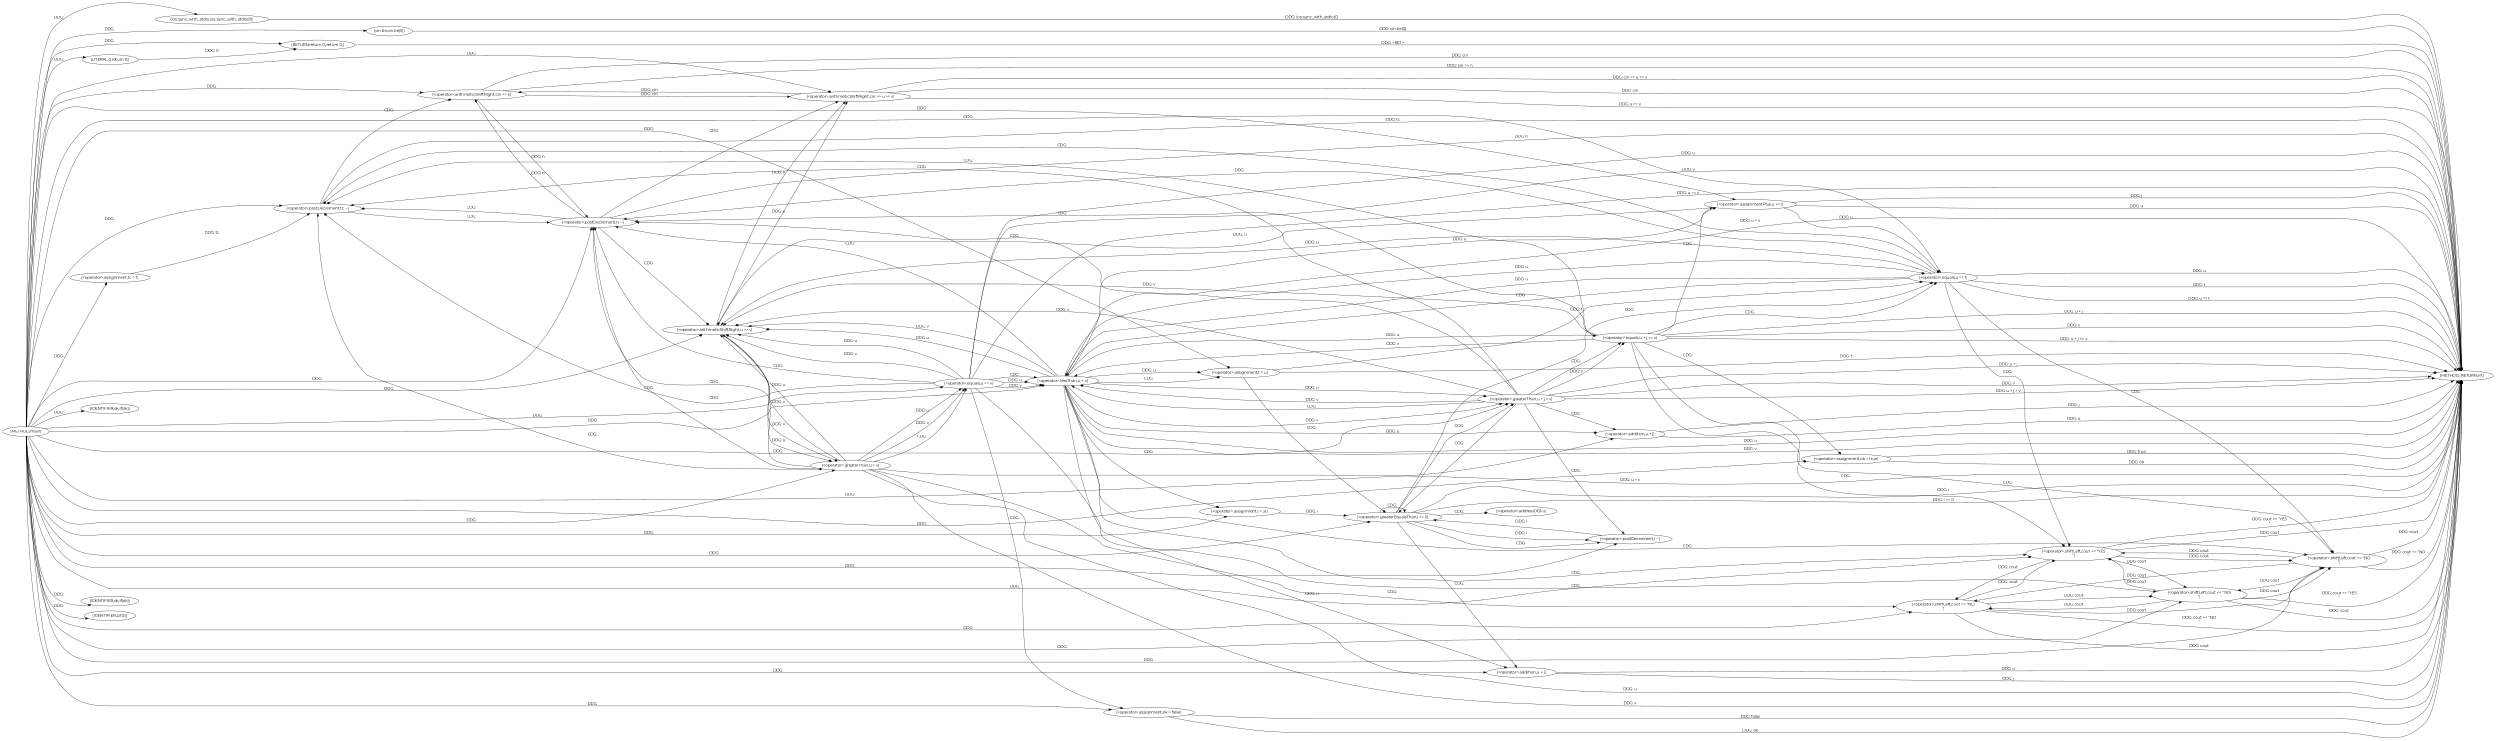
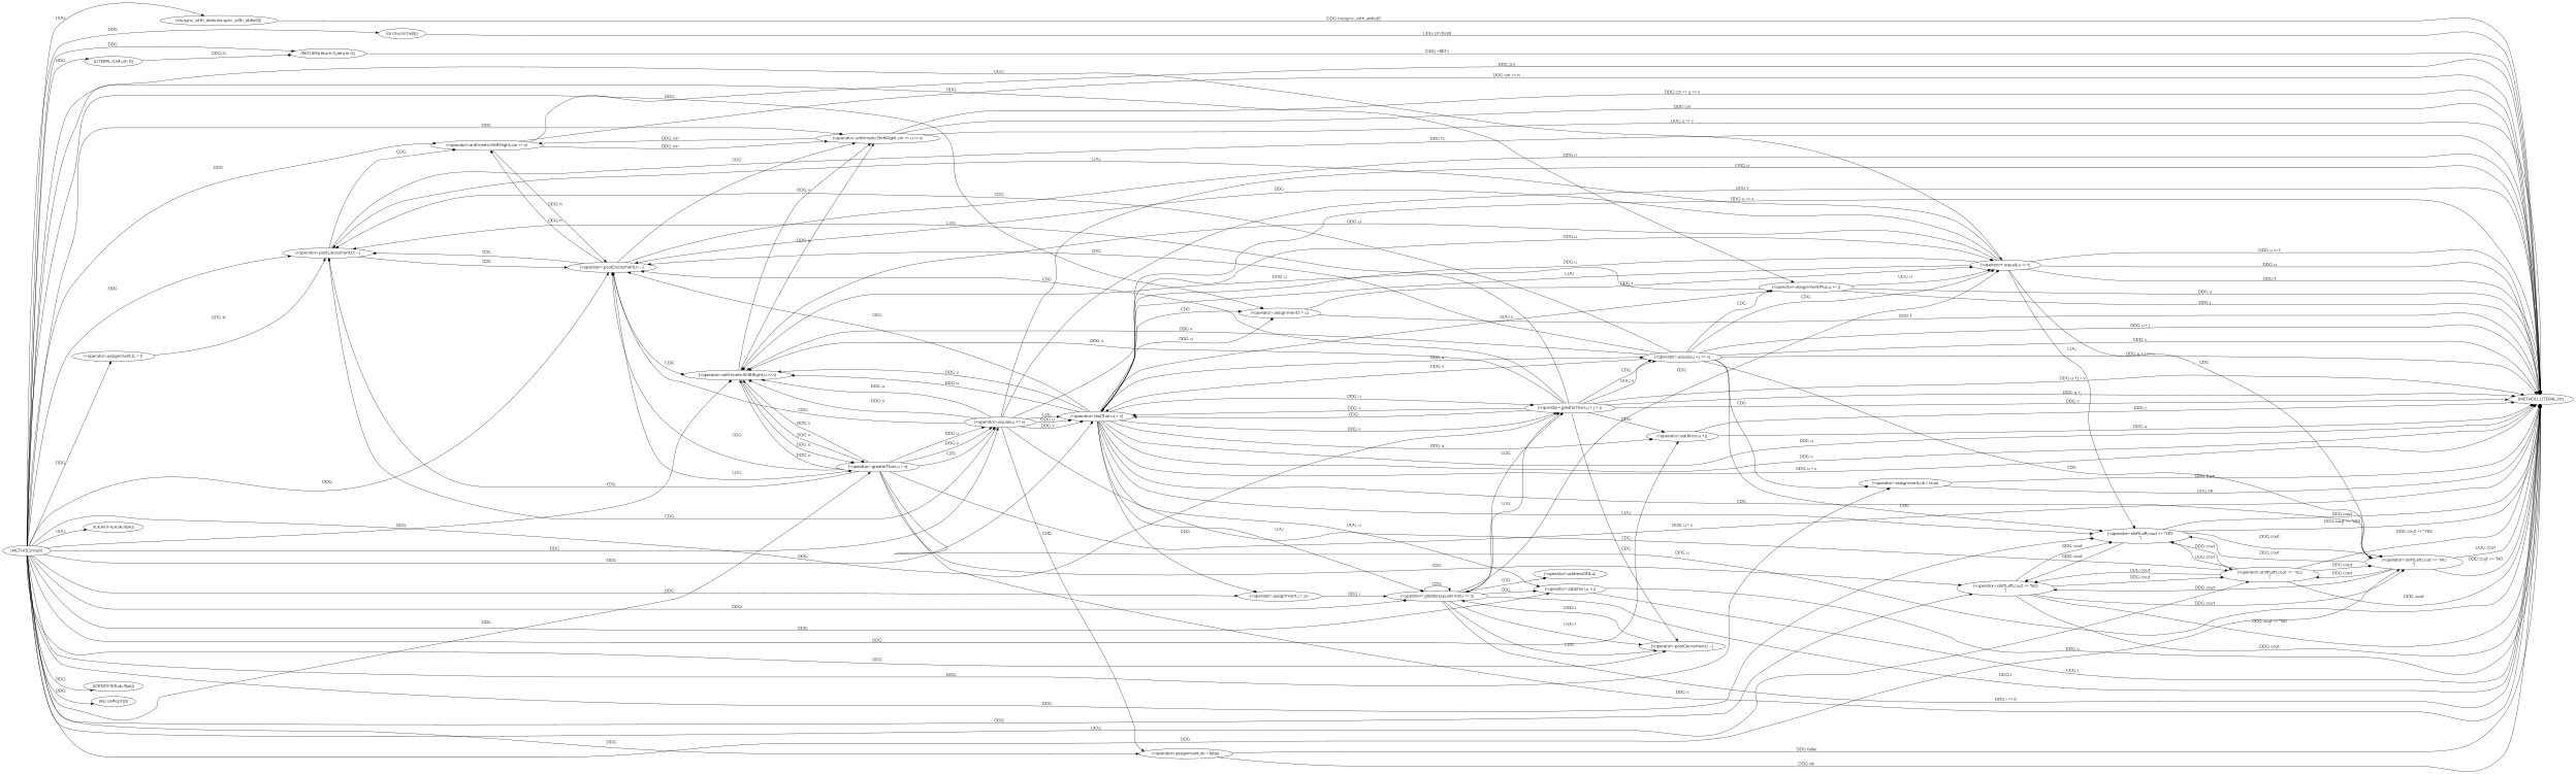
  digraph {
    fontname=Montserrat
    rankdir=LR
    node [fontname=Montserrat]
    edge [arrowhead=normal fontname=Montserrat]
    n1 [label="(METHOD,main)"]
    n2 [label="(ios::sync_with_stdio,ios::sync_with_stdio(0))"]
    n3 [label="(cin.tie,cin.tie(5))"]
    n4 [label="(<operator>.assignment,tc = 1)"]
    n5 [label="(RETURN,return 0;,return 0;)"]
    n6 [label="(<operator>.postDecrement,tc --)"]
    n7 [label="(LITERAL,0,return 0;)"]
    n8 [label="(<operator>.arithmeticShiftRight,cin >> n)"]
    n9 [label="(<operator>.postDecrement,n --)"]
    n10 [label="(<operator>.arithmeticShiftRight,cin >> u >> v)"]
    n11 [label="(<operator>.assignment,ok = false)"]
    n12 [label="(<operator>.greaterThan,u > v)"]
    n13 [label="(<operator>.equals,u == v)"]
    n14 [label="(<operator>.lessThan,u < v)"]
    n15 [label="(IDENTIFIER,ok,if(ok))"]
    n16 [label="(<operator>.shiftLeft,cout << \"YES\n\")"]
    n17 [label="(<operator>.arithmeticShiftRight,u >> v)"]
    n18 [label="(<operator>.shiftLeft,cout << \"NO\n\")"]
    n19 [label="(<operator>.shiftLeft,cout << \"YES\n\")"]
    n20 [label="(<operator>.assignment,t = u)"]
    n21 [label="(<operator>.shiftLeft,cout << \"NO\n\")"]
    n22 [label="(<operator>.assignment,i = 30)"]
    n23 [label="(<operator>.greaterEqualsThan,i >= 0)"]
    n24 [label="(<operator>.postDecrement,i --)"]
    n25 [label="(<operator>.equals,u == t)"]
    n26 [label="(IDENTIFIER,ok,if(ok))"]
-   n27 [label="(IDENTIFIER,z,if(z))"]
+   n27 [label="(RETURN,z,if(z))"]
    n28 [label="(<operator>.assignmentPlus,u += j)"]
    n29 [label="(<operator>.greaterThan,u + j > v)"]
    n30 [label="(<operator>.assignment,ok = true)"]
    n31 [label="(<operator>.addition,u + j)"]
    n32 [label="(<operator>.addition,u + j)"]
-   n33 [label="(METHOD_RETURN,int)"]
+   n33 [label="(METHOD_LITERAL,int)"]
    n34 [label="(<operator>.equals,u + j == v)"]
    n35 [label="(<operator>.addressOf,& u)"]
    n1 -> n2 [label="DDG: "]
    n1 -> n3 [label="DDG: "]
    n1 -> n4 [arrowhead=diamond label="DDG: "]
    n1 -> n5 [label="DDG: "]
    n1 -> n6 [label="DDG: "]
    n1 -> n7 [label="DDG: "]
    n1 -> n8 [label="DDG: "]
    n1 -> n9 [label="DDG: "]
    n1 -> n10 [arrowhead=diamond label="DDG: "]
    n1 -> n11 [label="DDG: "]
    n1 -> n12 [label="DDG: "]
    n1 -> n13 [label="DDG: "]
    n1 -> n14 [arrowhead=diamond label="DDG: "]
    n1 -> n15 [label="DDG: "]
    n1 -> n16 [arrowhead=diamond label="DDG: "]
    n1 -> n17 [arrowhead=diamond label="DDG: "]
    n1 -> n18 [label="DDG: "]
    n1 -> n19 [label="DDG: "]
    n1 -> n20 [arrowhead=diamond label="DDG: "]
    n1 -> n21 [label="DDG: "]
    n1 -> n22 [label="DDG: "]
    n1 -> n23 [arrowhead=diamond label="DDG: "]
    n1 -> n24 [label="DDG: "]
    n1 -> n25 [label="DDG: "]
    n1 -> n26 [label="DDG: "]
    n1 -> n27 [label="DDG: "]
    n1 -> n28 [label="DDG: "]
    n1 -> n29 [arrowhead=diamond label="DDG: "]
    n1 -> n30 [arrowhead=diamond label="DDG: "]
    n1 -> n31 [label="DDG: "]
    n1 -> n32 [label="DDG: "]
    n2 -> n33 [label="DDG: ios::sync_with_stdio(0)"]
    n3 -> n33 [arrowhead=diamond label="DDG: cin.tie(0)"]
    n4 -> n6 [label="DDG: tc"]
    n5 -> n33 [arrowhead=diamond label="DDG: <RET>"]
    n6 -> n8 [arrowhead=diamond label="CDG: "]
    n6 -> n9 [label="CDG: "]
    n6 -> n33 [arrowhead=diamond label="DDG: tc"]
    n7 -> n5 [arrowhead=diamond label="DDG: 0"]
    n8 -> n9 [label="DDG: n"]
    n8 -> n10 [label="DDG: cin"]
    n8 -> n33 [label="DDG: cin"]
    n8 -> n33 [label="DDG: cin >> n"]
    n9 -> n6 [arrowhead=diamond label="CDG: "]
    n9 -> n8 [arrowhead=diamond label="DDG: n"]
    n9 -> n10 [label="CDG: "]
    n9 -> n12 [arrowhead=diamond label="CDG: "]
    n9 -> n17 [arrowhead=diamond label="CDG: "]
    n9 -> n33 [arrowhead=diamond label="DDG: n"]
    n10 -> n8 [label="DDG: cin"]
    n10 -> n33 [arrowhead=diamond label="DDG: cin"]
    n10 -> n33 [label="DDG: u >> v"]
    n10 -> n33 [arrowhead=diamond label="DDG: cin >> u >> v"]
    n11 -> n33 [arrowhead=diamond label="DDG: ok"]
    n11 -> n33 [arrowhead=diamond label="DDG: false"]
    n12 -> n6 [label="CDG: "]
    n12 -> n9 [arrowhead=diamond label="CDG: "]
    n12 -> n13 [label="DDG: u"]
    n12 -> n13 [label="DDG: v"]
    n12 -> n13 [arrowhead=diamond label="CDG: "]
    n12 -> n17 [label="DDG: u"]
    n12 -> n17 [label="DDG: v"]
    n12 -> n18 [label="CDG: "]
    n12 -> n33 [arrowhead=diamond label="DDG: u"]
    n12 -> n33 [label="DDG: v"]
    n12 -> n33 [label="DDG: u > v"]
    n13 -> n6 [arrowhead=diamond label="CDG: "]
    n13 -> n9 [arrowhead=diamond label="CDG: "]
    n13 -> n11 [label="CDG: "]
    n13 -> n14 [arrowhead=diamond label="DDG: u"]
    n13 -> n14 [arrowhead=diamond label="DDG: v"]
    n13 -> n14 [label="CDG: "]
    n13 -> n17 [label="DDG: u"]
    n13 -> n17 [arrowhead=diamond label="DDG: v"]
    n13 -> n19 [label="CDG: "]
    n13 -> n33 [arrowhead=diamond label="DDG: u"]
    n13 -> n33 [arrowhead=diamond label="DDG: v"]
    n13 -> n33 [label="DDG: u == v"]
    n14 -> n9 [label="CDG: "]
    n14 -> n16 [label="CDG: "]
    n14 -> n17 [arrowhead=diamond label="DDG: u"]
    n14 -> n17 [label="DDG: v"]
    n14 -> n20 [arrowhead=diamond label="DDG: u"]
    n14 -> n20 [arrowhead=diamond label="CDG: "]
    n14 -> n21 [label="CDG: "]
    n14 -> n22 [arrowhead=diamond label="CDG: "]
-   n20 -> n23 [arrowhead=diamond label="CDG: "]
+   n14 -> n23 [arrowhead=diamond label="CDG: "]
    n14 -> n25 [arrowhead=diamond label="DDG: u"]
    n14 -> n28 [arrowhead=diamond label="DDG: u"]
    n14 -> n29 [arrowhead=diamond label="DDG: u"]
    n14 -> n29 [label="DDG: v"]
    n14 -> n31 [label="DDG: u"]
    n14 -> n32 [arrowhead=diamond label="DDG: u"]
    n14 -> n33 [label="DDG: u"]
    n14 -> n33 [label="DDG: v"]
    n14 -> n33 [label="DDG: u < v"]
    n14 -> n34 [arrowhead=diamond label="DDG: u"]
    n16 -> n18 [arrowhead=diamond label="DDG: cout"]
    n16 -> n19 [label="DDG: cout"]
    n16 -> n21 [arrowhead=diamond label="DDG: cout"]
    n16 -> n33 [arrowhead=diamond label="DDG: cout"]
    n16 -> n33 [label="DDG: cout << \"YES\n\""]
    n17 -> n10 [label="DDG: v"]
    n17 -> n10 [label="DDG: u"]
    n17 -> n12 [arrowhead=diamond label="DDG: u"]
    n17 -> n12 [arrowhead=diamond label="DDG: v"]
    n18 -> n16 [arrowhead=diamond label="DDG: cout"]
    n18 -> n19 [arrowhead=diamond label="DDG: cout"]
    n18 -> n21 [arrowhead=diamond label="DDG: cout"]
    n18 -> n33 [label="DDG: cout"]
    n18 -> n33 [label="DDG: cout << \"NO\n\""]
    n19 -> n16 [arrowhead=diamond label="DDG: cout"]
    n19 -> n18 [arrowhead=diamond label="DDG: cout"]
    n19 -> n21 [arrowhead=diamond label="DDG: cout"]
    n19 -> n33 [arrowhead=diamond label="DDG: cout"]
    n19 -> n33 [label="DDG: cout << \"YES\n\""]
    n20 -> n25 [arrowhead=diamond label="DDG: t"]
    n20 -> n33 [arrowhead=diamond label="DDG: t"]
    n21 -> n16 [label="DDG: cout"]
    n21 -> n18 [label="DDG: cout"]
    n21 -> n19 [label="DDG: cout"]
    n21 -> n33 [label="DDG: cout"]
    n21 -> n33 [arrowhead=diamond label="DDG: cout << \"NO\n\""]
    n22 -> n23 [label="DDG: i"]
    n23 -> n23 [label="CDG: "]
    n23 -> n24 [label="DDG: i"]
    n23 -> n24 [label="CDG: "]
    n23 -> n25 [arrowhead=diamond label="CDG: "]
    n23 -> n29 [arrowhead=diamond label="CDG: "]
    n23 -> n31 [label="CDG: "]
    n23 -> n33 [label="DDG: i"]
    n23 -> n33 [label="DDG: i >= 0"]
    n23 -> n35 [arrowhead=diamond label="CDG: "]
    n24 -> n23 [label="DDG: i"]
    n25 -> n6 [arrowhead=diamond label="CDG: "]
    n25 -> n9 [label="DDG: "]
    n25 -> n14 [label="DDG: u"]
    n25 -> n14 [label="CDG: "]
    n25 -> n16 [arrowhead=diamond label="CDG: "]
    n25 -> n17 [label="DDG: u"]
    n25 -> n21 [arrowhead=diamond label="CDG: "]
    n25 -> n33 [label="DDG: u"]
    n25 -> n33 [arrowhead=diamond label="DDG: t"]
    n25 -> n33 [arrowhead=diamond label="DDG: u == t"]
    n28 -> n17 [arrowhead=diamond label="DDG: u"]
    n28 -> n25 [arrowhead=diamond label="DDG: u"]
    n28 -> n33 [arrowhead=diamond label="DDG: u"]
    n28 -> n33 [label="DDG: j"]
    n29 -> n6 [label="CDG: "]
    n29 -> n9 [label="CDG: "]
    n29 -> n14 [arrowhead=diamond label="DDG: v"]
    n29 -> n14 [label="CDG: "]
    n29 -> n17 [arrowhead=diamond label="DDG: v"]
    n29 -> n23 [label="CDG: "]
    n29 -> n24 [label="CDG: "]
    n29 -> n32 [label="CDG: "]
    n29 -> n33 [arrowhead=diamond label="DDG: u + j"]
    n29 -> n33 [label="DDG: v"]
    n29 -> n33 [label="DDG: u + j > v"]
    n29 -> n34 [arrowhead=diamond label="DDG: v"]
    n29 -> n34 [label="CDG: "]
    n30 -> n33 [label="DDG: ok"]
    n30 -> n33 [label="DDG: true"]
    n31 -> n33 [label="DDG: u"]
    n31 -> n33 [arrowhead=diamond label="DDG: j"]
    n32 -> n33 [arrowhead=diamond label="DDG: u"]
    n32 -> n33 [label="DDG: j"]
    n34 -> n6 [arrowhead=diamond label="CDG: "]
    n34 -> n9 [label="CDG: "]
    n34 -> n14 [label="DDG: v"]
    n34 -> n16 [arrowhead=diamond label="CDG: "]
    n34 -> n17 [label="DDG: v"]
    n34 -> n21 [label="CDG: "]
    n34 -> n25 [arrowhead=diamond label="CDG: "]
    n34 -> n28 [label="CDG: "]
    n34 -> n30 [arrowhead=diamond label="CDG: "]
    n34 -> n33 [label="DDG: u + j"]
    n34 -> n33 [label="DDG: v"]
    n34 -> n33 [label="DDG: u + j == v"]
  }
